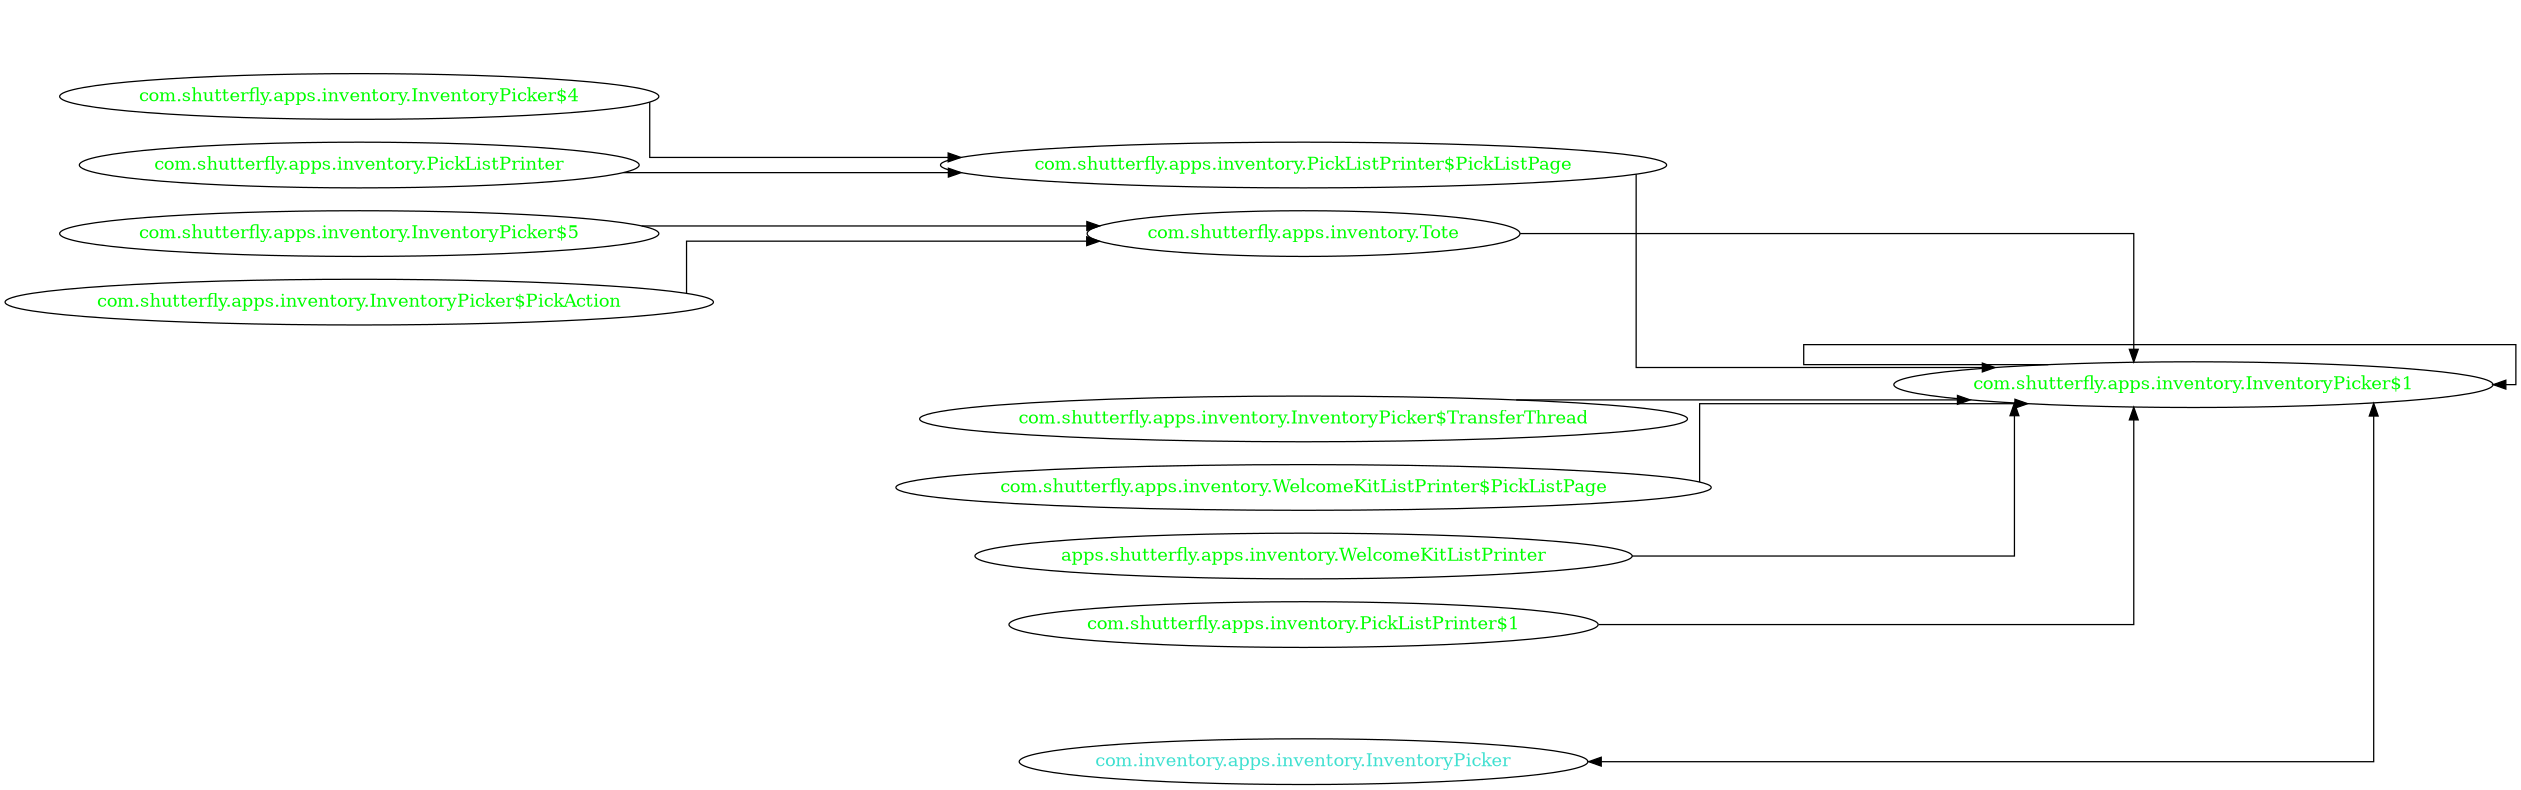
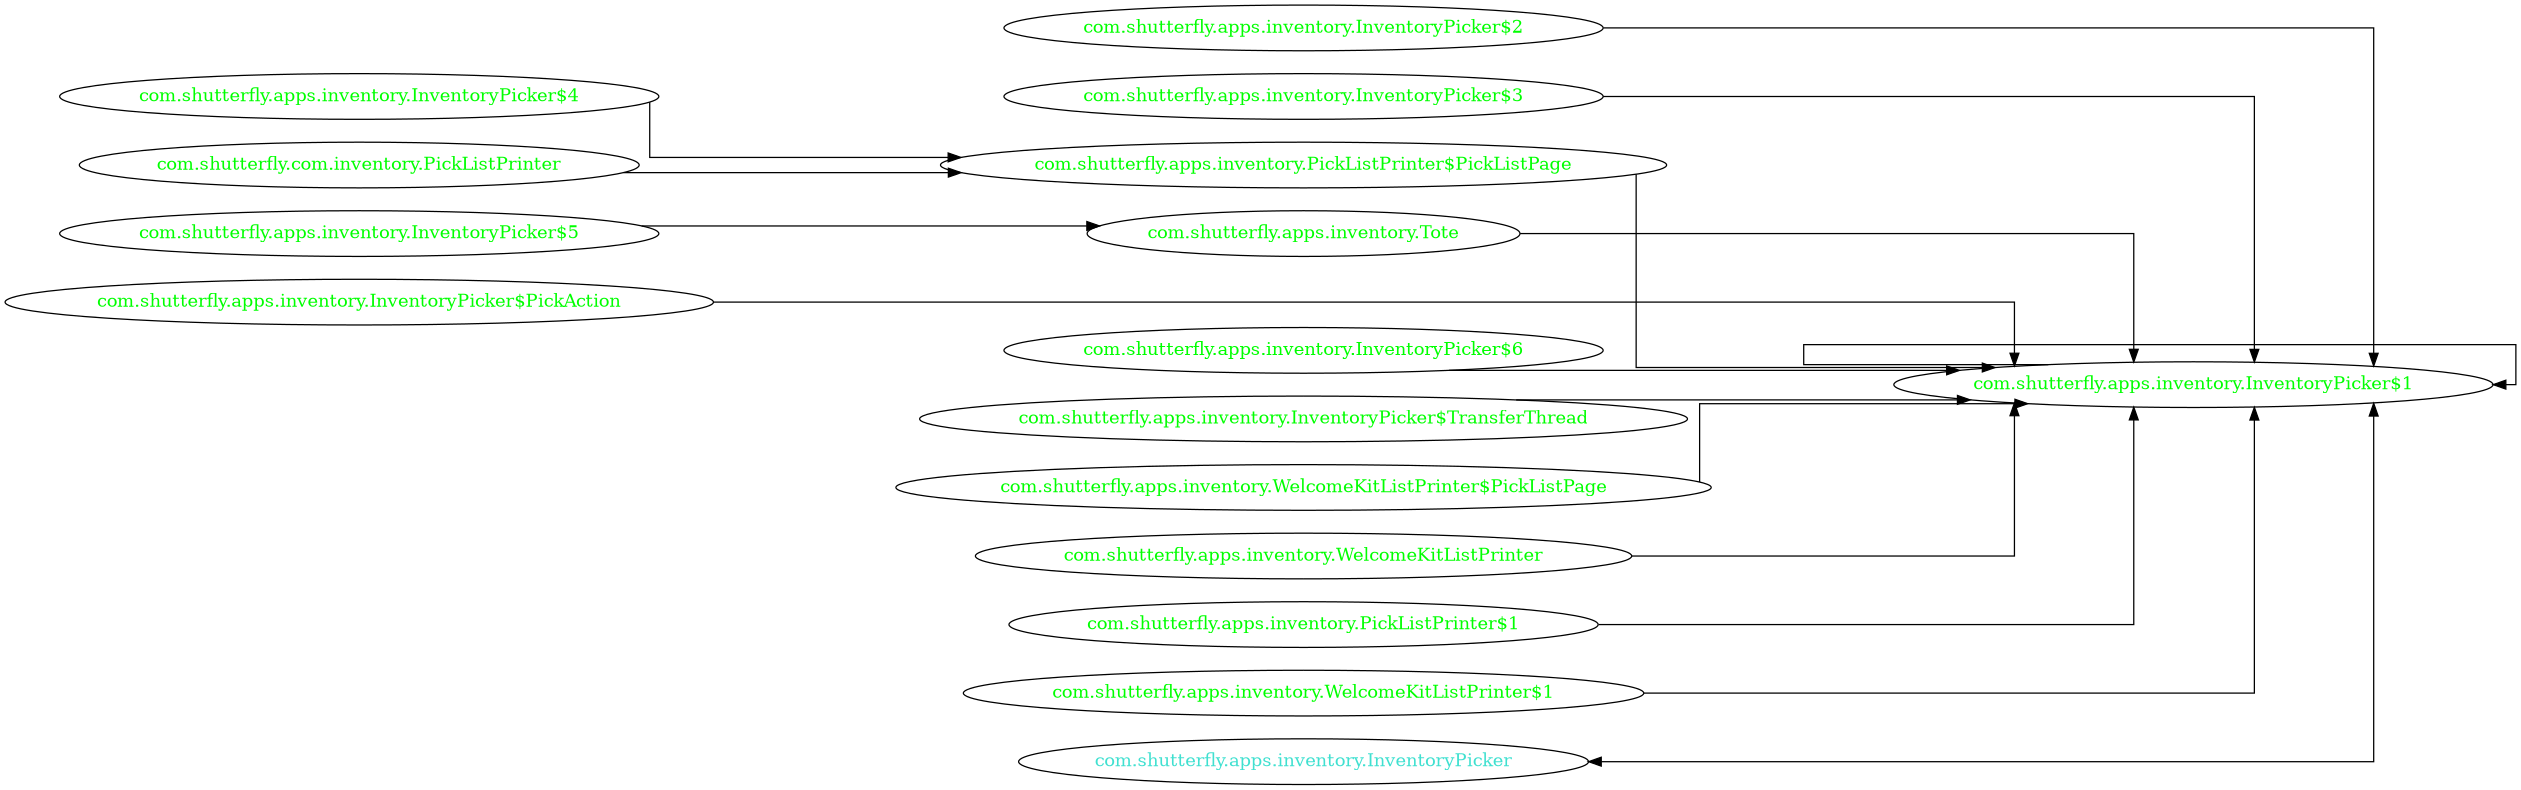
  digraph {
    concentrate=true
    rankdir=LR
    ranksep=2.0
    splines=ortho
    node [fontcolor=green]
    "com.shutterfly.apps.inventory.InventoryPicker$1"
+   "com.shutterfly.apps.inventory.InventoryPicker$2"
+   "com.shutterfly.apps.inventory.InventoryPicker$3"
    "com.shutterfly.apps.inventory.InventoryPicker$4"
    "com.shutterfly.apps.inventory.PickListPrinter$PickListPage"
    "com.shutterfly.apps.inventory.InventoryPicker$5"
    "com.shutterfly.apps.inventory.Tote"
+   "com.shutterfly.apps.inventory.InventoryPicker$6"
    "com.shutterfly.apps.inventory.InventoryPicker$PickAction"
    "com.shutterfly.apps.inventory.InventoryPicker$TransferThread"
-   "com.shutterfly.apps.inventory.PickListPrinter"
+   "com.shutterfly.apps.inventory.PickListPrinter" [label="com.shutterfly.com.inventory.PickListPrinter"]
    "com.shutterfly.apps.inventory.WelcomeKitListPrinter$PickListPage"
-   "com.shutterfly.apps.inventory.WelcomeKitListPrinter" [label="apps.shutterfly.apps.inventory.WelcomeKitListPrinter"]
+   "com.shutterfly.apps.inventory.WelcomeKitListPrinter"
    "com.shutterfly.apps.inventory.PickListPrinter$1"
-   "com.shutterfly.apps.inventory.InventoryPicker" [fontcolor=turquoise label="com.inventory.apps.inventory.InventoryPicker"]
+   "com.shutterfly.apps.inventory.WelcomeKitListPrinter$1"
+   "com.shutterfly.apps.inventory.InventoryPicker" [fontcolor=turquoise]
    "com.shutterfly.apps.inventory.InventoryPicker$1" -> "com.shutterfly.apps.inventory.InventoryPicker$1"
+   "com.shutterfly.apps.inventory.InventoryPicker$2" -> "com.shutterfly.apps.inventory.InventoryPicker$1"
+   "com.shutterfly.apps.inventory.InventoryPicker$3" -> "com.shutterfly.apps.inventory.InventoryPicker$1"
    "com.shutterfly.apps.inventory.InventoryPicker$4" -> "com.shutterfly.apps.inventory.PickListPrinter$PickListPage"
    "com.shutterfly.apps.inventory.PickListPrinter$PickListPage" -> "com.shutterfly.apps.inventory.InventoryPicker$1"
    "com.shutterfly.apps.inventory.InventoryPicker$5" -> "com.shutterfly.apps.inventory.Tote"
    "com.shutterfly.apps.inventory.Tote" -> "com.shutterfly.apps.inventory.InventoryPicker$1"
-   "com.shutterfly.apps.inventory.InventoryPicker$PickAction" -> "com.shutterfly.apps.inventory.Tote"
+   "com.shutterfly.apps.inventory.InventoryPicker$6" -> "com.shutterfly.apps.inventory.InventoryPicker$1"
+   "com.shutterfly.apps.inventory.InventoryPicker$PickAction" -> "com.shutterfly.apps.inventory.InventoryPicker$1"
    "com.shutterfly.apps.inventory.InventoryPicker$TransferThread" -> "com.shutterfly.apps.inventory.InventoryPicker$1"
    "com.shutterfly.apps.inventory.PickListPrinter" -> "com.shutterfly.apps.inventory.PickListPrinter$PickListPage"
    "com.shutterfly.apps.inventory.WelcomeKitListPrinter$PickListPage" -> "com.shutterfly.apps.inventory.InventoryPicker$1"
    "com.shutterfly.apps.inventory.WelcomeKitListPrinter" -> "com.shutterfly.apps.inventory.InventoryPicker$1"
    "com.shutterfly.apps.inventory.PickListPrinter$1" -> "com.shutterfly.apps.inventory.InventoryPicker$1"
+   "com.shutterfly.apps.inventory.WelcomeKitListPrinter$1" -> "com.shutterfly.apps.inventory.InventoryPicker$1"
    "com.shutterfly.apps.inventory.InventoryPicker" -> "com.shutterfly.apps.inventory.InventoryPicker$1" [dir=both]
  }
